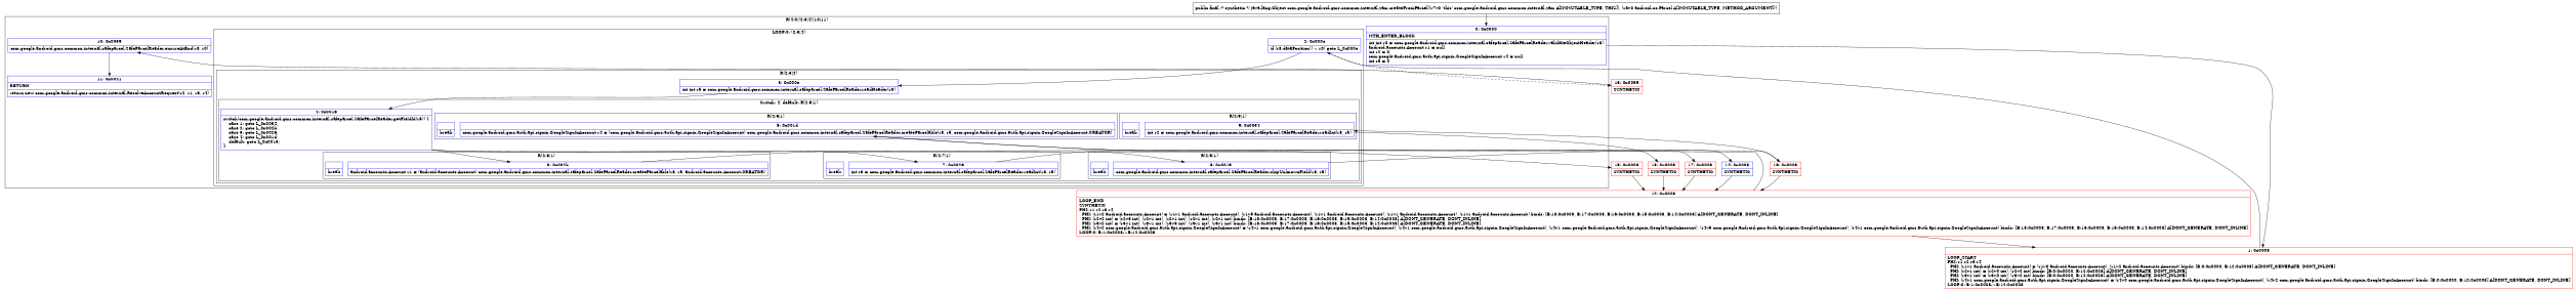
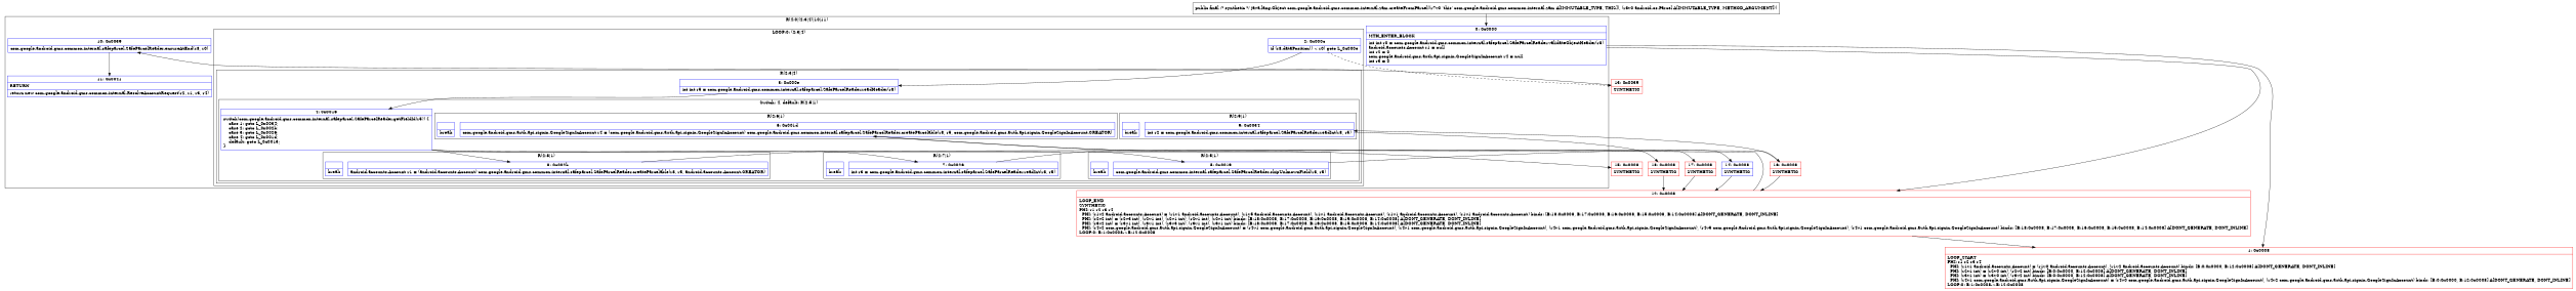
  digraph {
    node [color=blue shape=record]
    n1 [label="{9\:\ 0x0034|int r2 = com.google.android.gms.common.internal.safeparcel.SafeParcelReader.readInt(r8, r5)\l}"]
    n2 [label="{|break\l}"]
    n3 [label="{8\:\ 0x002b|android.accounts.Account r1 = (android.accounts.Account) com.google.android.gms.common.internal.safeparcel.SafeParcelReader.createParcelable(r8, r5, android.accounts.Account.CREATOR)\l}"]
    n4 [label="{|break\l}"]
    n5 [label="{7\:\ 0x0026|int r3 = com.google.android.gms.common.internal.safeparcel.SafeParcelReader.readInt(r8, r5)\l}"]
    n6 [label="{|break\l}"]
    n7 [label="{6\:\ 0x001d|com.google.android.gms.auth.api.signin.GoogleSignInAccount r4 = (com.google.android.gms.auth.api.signin.GoogleSignInAccount) com.google.android.gms.common.internal.safeparcel.SafeParcelReader.createParcelable(r8, r5, com.google.android.gms.auth.api.signin.GoogleSignInAccount.CREATOR)\l}"]
    n8 [label="{|break\l}"]
    n9 [label="{5\:\ 0x0019|com.google.android.gms.common.internal.safeparcel.SafeParcelReader.skipUnknownField(r8, r5)\l}"]
    n10 [label="{|break\l}"]
    n11 [label="{4\:\ 0x0016|switch(com.google.android.gms.common.internal.safeparcel.SafeParcelReader.getFieldId(r5)) \{\l    case 1: goto L_0x0034;\l    case 2: goto L_0x002b;\l    case 3: goto L_0x0026;\l    case 4: goto L_0x001d;\l    default: goto L_0x0013;\l\}\l}"]
    n12 [label="{3\:\ 0x000e|int int r5 = com.google.android.gms.common.internal.safeparcel.SafeParcelReader.readHeader(r8)\l}"]
    n13 [label="{2\:\ 0x000c|if (r8.dataPosition() \< r0) goto L_0x000e\l}"]
    n14 [label="{0\:\ 0x0000|MTH_ENTER_BLOCK\l|int int r0 = com.google.android.gms.common.internal.safeparcel.SafeParcelReader.validateObjectHeader(r8)\landroid.accounts.Account r1 = null\lint r2 = 0\lcom.google.android.gms.auth.api.signin.GoogleSignInAccount r4 = null\lint r3 = 0\l}"]
    n15 [label="{10\:\ 0x0039|com.google.android.gms.common.internal.safeparcel.SafeParcelReader.ensureAtEnd(r8, r0)\l}"]
    n16 [label="{11\:\ 0x0041|RETURN\l|return new com.google.android.gms.common.internal.ResolveAccountRequest(r2, r1, r3, r4)\l}"]
    n17 [color=red label="{18\:\ 0x0008|SYNTHETIC\l}"]
    n18 [color=red label="{17\:\ 0x0008|SYNTHETIC\l}"]
    n19 [color=red label="{16\:\ 0x0008|SYNTHETIC\l}"]
    n20 [color=red label="{15\:\ 0x0008|SYNTHETIC\l}"]
    n21 [label="{14\:\ 0x0008|SYNTHETIC\l}"]
    n22 [color=red label="{13\:\ 0x0039|SYNTHETIC\l}"]
    n23 [color=red label="{1\:\ 0x0008|LOOP_START\lPHI: r1 r2 r3 r4 \l  PHI: (r1v1 android.accounts.Account) = (r1v0 android.accounts.Account), (r1v2 android.accounts.Account) binds: [B:0:0x0000, B:12:0x0008] A[DONT_GENERATE, DONT_INLINE]\l  PHI: (r2v1 int) = (r2v0 int), (r2v2 int) binds: [B:0:0x0000, B:12:0x0008] A[DONT_GENERATE, DONT_INLINE]\l  PHI: (r3v1 int) = (r3v0 int), (r3v2 int) binds: [B:0:0x0000, B:12:0x0008] A[DONT_GENERATE, DONT_INLINE]\l  PHI: (r4v1 com.google.android.gms.auth.api.signin.GoogleSignInAccount) = (r4v0 com.google.android.gms.auth.api.signin.GoogleSignInAccount), (r4v2 com.google.android.gms.auth.api.signin.GoogleSignInAccount) binds: [B:0:0x0000, B:12:0x0008] A[DONT_GENERATE, DONT_INLINE]\lLOOP:0: B:1:0x0008\-\>B:12:0x0008\l}"]
    n24 [color=red label="{12\:\ 0x0008|LOOP_END\lSYNTHETIC\lPHI: r1 r2 r3 r4 \l  PHI: (r1v2 android.accounts.Account) = (r1v1 android.accounts.Account), (r1v5 android.accounts.Account), (r1v1 android.accounts.Account), (r1v1 android.accounts.Account), (r1v1 android.accounts.Account) binds: [B:18:0x0008, B:17:0x0008, B:16:0x0008, B:15:0x0008, B:14:0x0008] A[DONT_GENERATE, DONT_INLINE]\l  PHI: (r2v2 int) = (r2v3 int), (r2v1 int), (r2v1 int), (r2v1 int), (r2v1 int) binds: [B:18:0x0008, B:17:0x0008, B:16:0x0008, B:15:0x0008, B:14:0x0008] A[DONT_GENERATE, DONT_INLINE]\l  PHI: (r3v2 int) = (r3v1 int), (r3v1 int), (r3v3 int), (r3v1 int), (r3v1 int) binds: [B:18:0x0008, B:17:0x0008, B:16:0x0008, B:15:0x0008, B:14:0x0008] A[DONT_GENERATE, DONT_INLINE]\l  PHI: (r4v2 com.google.android.gms.auth.api.signin.GoogleSignInAccount) = (r4v1 com.google.android.gms.auth.api.signin.GoogleSignInAccount), (r4v1 com.google.android.gms.auth.api.signin.GoogleSignInAccount), (r4v1 com.google.android.gms.auth.api.signin.GoogleSignInAccount), (r4v5 com.google.android.gms.auth.api.signin.GoogleSignInAccount), (r4v1 com.google.android.gms.auth.api.signin.GoogleSignInAccount) binds: [B:18:0x0008, B:17:0x0008, B:16:0x0008, B:15:0x0008, B:14:0x0008] A[DONT_GENERATE, DONT_INLINE]\lLOOP:0: B:1:0x0008\-\>B:12:0x0008\l}"]
    n25 [label="{public final \/* synthetic *\/ java.lang.Object com.google.android.gms.common.internal.zam.createFromParcel((r7v0 'this' com.google.android.gms.common.internal.zam A[IMMUTABLE_TYPE, THIS]), (r8v0 android.os.Parcel A[IMMUTABLE_TYPE, METHOD_ARGUMENT])) }" color=""]
    subgraph cluster_1 {
      label="R(4:0|(2:3|4)|10|11)"
      n14
      n15
      n16
      subgraph cluster_2 {
        label="LOOP:0: (2:3|4)"
        n13
        subgraph cluster_3 {
          label="R(2:3|4)"
          n12
          subgraph cluster_4 {
            label="Switch: 4, default: R(2:5|1)"
            n11
            subgraph cluster_5 {
              label="R(2:9|1)"
              n1
              n2
            }
            subgraph cluster_6 {
              label="R(2:8|1)"
              n3
              n4
            }
            subgraph cluster_7 {
              label="R(2:7|1)"
              n5
              n6
            }
            subgraph cluster_8 {
              label="R(2:6|1)"
              n7
              n8
            }
            subgraph cluster_9 {
              label="R(2:5|1)"
              n9
              n10
            }
          }
        }
      }
    }
    n1 -> n17
    n3 -> n18
    n5 -> n19
    n7 -> n20
    n9 -> n21
    n11 -> n3
    n11 -> n5
    n11 -> n9
    n12 -> n11
    n13 -> n12
    n13 -> n22 [style=dashed]
    n14 -> n23
    n15 -> n16
    n17 -> n24
    n18 -> n24
    n19 -> n1
    n19 -> n24
-   n20 -> n24
+   n14 -> n24
    n21 -> n24
    n22 -> n15
-   n23 -> n13
    n24 -> n7
    n24 -> n23
    n25 -> n14
  }
